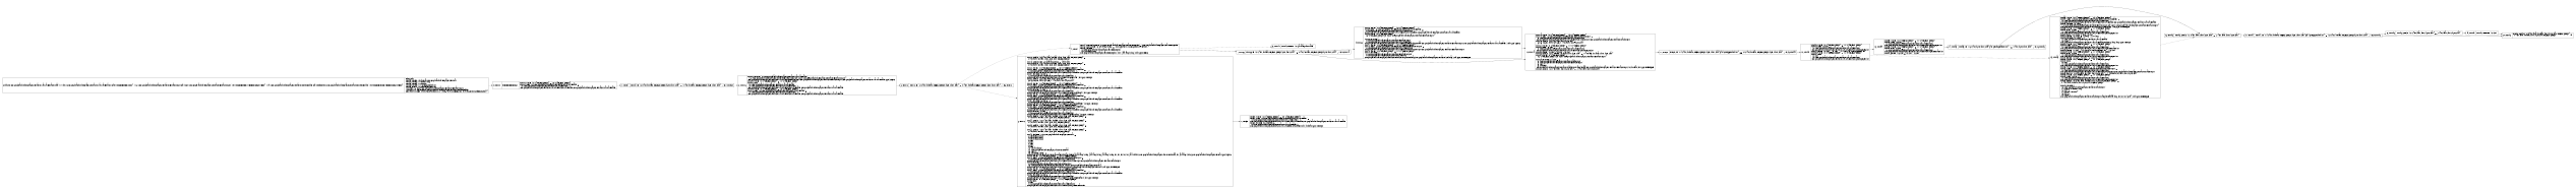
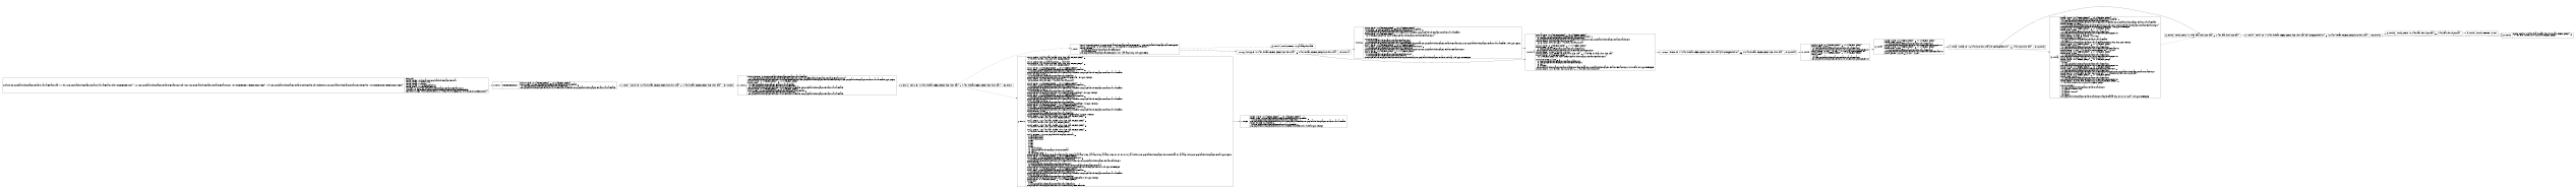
  digraph {
    rankdir=LR
    node [shape=record]
    n1 [label="{0\:\ 0x0000|MTH_ENTER_BLOCK\l|0x0000: MOVE  (r0 I:?[OBJECT, ARRAY]) = (r17 I:?[OBJECT, ARRAY]) \l0x0002: IGET  (r2 I:com.google.android.exoplayer2.extractor.wav.WavHeader) = \l  (r0 I:com.google.android.exoplayer2.extractor.wav.WavExtractor)\l com.google.android.exoplayer2.extractor.wav.WavExtractor.wavHeader com.google.android.exoplayer2.extractor.wav.WavHeader \l}"]
    n2 [label="{1\:\ 0x0004|0x0004: IF  (r2 I:?[int, boolean, OBJECT, ARRAY, byte, short, char]) != (0 ?[int, boolean, OBJECT, ARRAY, byte, short, char])  \-\> B:7:0x005e \l}"]
    n3 [label="{2\:\ 0x0006|0x0006: INVOKE  (r2 I:com.google.android.exoplayer2.extractor.wav.WavHeader) = \l  (r18 I:com.google.android.exoplayer2.extractor.ExtractorInput A[D('input' com.google.android.exoplayer2.extractor.ExtractorInput)])\l com.google.android.exoplayer2.extractor.wav.WavHeaderReader.peek(com.google.android.exoplayer2.extractor.ExtractorInput):com.google.android.exoplayer2.extractor.wav.WavHeader type: STATIC \l0x000a: MOVE  (r0 I:?[OBJECT, ARRAY]) = (r17 I:?[OBJECT, ARRAY]) \l0x000c: IPUT  \l  (r2 I:com.google.android.exoplayer2.extractor.wav.WavHeader)\l  (r0 I:com.google.android.exoplayer2.extractor.wav.WavExtractor)\l com.google.android.exoplayer2.extractor.wav.WavExtractor.wavHeader com.google.android.exoplayer2.extractor.wav.WavHeader \l0x000e: MOVE  (r0 I:?[OBJECT, ARRAY]) = (r17 I:?[OBJECT, ARRAY]) \l0x0010: IGET  (r2 I:com.google.android.exoplayer2.extractor.wav.WavHeader) = \l  (r0 I:com.google.android.exoplayer2.extractor.wav.WavExtractor)\l com.google.android.exoplayer2.extractor.wav.WavExtractor.wavHeader com.google.android.exoplayer2.extractor.wav.WavHeader \l}"]
    n4 [label="{3\:\ 0x0012|0x0012: IF  (r2 I:?[int, boolean, OBJECT, ARRAY, byte, short, char]) != (0 ?[int, boolean, OBJECT, ARRAY, byte, short, char])  \-\> B:6:0x001c \l}"]
    n5 [label="{7\:\ 0x005e|0x005e: MOVE  (r0 I:?[OBJECT, ARRAY]) = (r17 I:?[OBJECT, ARRAY]) \l0x0060: IGET  (r2 I:com.google.android.exoplayer2.extractor.wav.WavHeader) = \l  (r0 I:com.google.android.exoplayer2.extractor.wav.WavExtractor)\l com.google.android.exoplayer2.extractor.wav.WavExtractor.wavHeader com.google.android.exoplayer2.extractor.wav.WavHeader \l0x0062: INVOKE  (r2 I:boolean) = \l  (r2 I:com.google.android.exoplayer2.extractor.wav.WavHeader)\l com.google.android.exoplayer2.extractor.wav.WavHeader.hasDataBounds():boolean type: VIRTUAL \l}"]
    n6 [label="{4\:\ 0x0014|0x0014: NEW_INSTANCE  (r2 I:com.google.android.exoplayer2.ParserException) =  com.google.android.exoplayer2.ParserException \l0x0016: CONST_STR  (r3 I:java.lang.String) =  \"Unsupported or unrecognized wav header.\" \l0x0018: INVOKE  \l  (r2 I:com.google.android.exoplayer2.ParserException)\l  (r3 I:java.lang.String)\l com.google.android.exoplayer2.ParserException.\<init\>(java.lang.String):void type: DIRECT \l}"]
    n7 [label="{6\:\ 0x001c|0x001c: CONST  (r2 I:?[int, float, boolean, short, byte, char, OBJECT, ARRAY]) = \l  (0 ?[int, float, boolean, short, byte, char, OBJECT, ARRAY])\l \l0x001d: CONST_STR  (r3 I:java.lang.String) =  \"audio\/raw\" \l0x001f: CONST  (r4 I:?[int, float, boolean, short, byte, char, OBJECT, ARRAY]) = \l  (0 ?[int, float, boolean, short, byte, char, OBJECT, ARRAY])\l \l0x0020: MOVE  (r0 I:?[OBJECT, ARRAY]) = (r17 I:?[OBJECT, ARRAY]) \l0x0022: IGET  (r6 I:com.google.android.exoplayer2.extractor.wav.WavHeader) = \l  (r0 I:com.google.android.exoplayer2.extractor.wav.WavExtractor)\l com.google.android.exoplayer2.extractor.wav.WavExtractor.wavHeader com.google.android.exoplayer2.extractor.wav.WavHeader \l0x0024: INVOKE  (r5 I:int) = \l  (r6 I:com.google.android.exoplayer2.extractor.wav.WavHeader)\l com.google.android.exoplayer2.extractor.wav.WavHeader.getBitrate():int type: VIRTUAL \l0x0028: CONST  (r6 I:?[int, float, short, byte, char]) = \l  (32768(0x8000, float:4.5918E\-41) ?[int, float, short, byte, char])\l \l0x002b: MOVE  (r0 I:?[OBJECT, ARRAY]) = (r17 I:?[OBJECT, ARRAY]) \l0x002d: IGET  (r8 I:com.google.android.exoplayer2.extractor.wav.WavHeader) = \l  (r0 I:com.google.android.exoplayer2.extractor.wav.WavExtractor)\l com.google.android.exoplayer2.extractor.wav.WavExtractor.wavHeader com.google.android.exoplayer2.extractor.wav.WavHeader \l0x002f: INVOKE  (r7 I:int) = \l  (r8 I:com.google.android.exoplayer2.extractor.wav.WavHeader)\l com.google.android.exoplayer2.extractor.wav.WavHeader.getNumChannels():int type: VIRTUAL \l0x0033: MOVE  (r0 I:?[OBJECT, ARRAY]) = (r17 I:?[OBJECT, ARRAY]) \l0x0035: IGET  (r8 I:com.google.android.exoplayer2.extractor.wav.WavHeader) = \l  (r0 I:com.google.android.exoplayer2.extractor.wav.WavExtractor)\l com.google.android.exoplayer2.extractor.wav.WavExtractor.wavHeader com.google.android.exoplayer2.extractor.wav.WavHeader \l0x0037: INVOKE  (r8 I:int) = \l  (r8 I:com.google.android.exoplayer2.extractor.wav.WavHeader)\l com.google.android.exoplayer2.extractor.wav.WavHeader.getSampleRateHz():int type: VIRTUAL \l0x003b: MOVE  (r0 I:?[OBJECT, ARRAY]) = (r17 I:?[OBJECT, ARRAY]) \l0x003d: IGET  (r9 I:com.google.android.exoplayer2.extractor.wav.WavHeader) = \l  (r0 I:com.google.android.exoplayer2.extractor.wav.WavExtractor)\l com.google.android.exoplayer2.extractor.wav.WavExtractor.wavHeader com.google.android.exoplayer2.extractor.wav.WavHeader \l0x003f: INVOKE  (r9 I:int) = \l  (r9 I:com.google.android.exoplayer2.extractor.wav.WavHeader)\l com.google.android.exoplayer2.extractor.wav.WavHeader.getEncoding():int type: VIRTUAL \l0x0043: CONST  (r10 I:?[int, float, boolean, short, byte, char, OBJECT, ARRAY]) = \l  (0 ?[int, float, boolean, short, byte, char, OBJECT, ARRAY])\l \l0x0044: CONST  (r11 I:?[int, float, boolean, short, byte, char, OBJECT, ARRAY]) = \l  (0 ?[int, float, boolean, short, byte, char, OBJECT, ARRAY])\l \l0x0045: CONST  (r12 I:?[int, float, boolean, short, byte, char, OBJECT, ARRAY]) = \l  (0 ?[int, float, boolean, short, byte, char, OBJECT, ARRAY])\l \l0x0046: CONST  (r13 I:?[int, float, boolean, short, byte, char, OBJECT, ARRAY]) = \l  (0 ?[int, float, boolean, short, byte, char, OBJECT, ARRAY])\l \l0x0047: INVOKE  (r15 I:com.google.android.exoplayer2.Format) = \l  (r2 I:java.lang.String)\l  (r3 I:java.lang.String)\l  (r4 I:java.lang.String)\l  (r5 I:int)\l  (r6 I:int)\l  (r7 I:int)\l  (r8 I:int)\l  (r9 I:int)\l  (r10 I:java.util.List)\l  (r11 I:com.google.android.exoplayer2.drm.DrmInitData)\l  (r22 I:int)\l  (r13 I:java.lang.String)\l com.google.android.exoplayer2.Format.createAudioSampleFormat(java.lang.String, java.lang.String, java.lang.String, int, int, int, int, int, java.util.List, com.google.android.exoplayer2.drm.DrmInitData, int, java.lang.String):com.google.android.exoplayer2.Format type: STATIC \l0x004b: MOVE  (r0 I:?[OBJECT, ARRAY]) = (r17 I:?[OBJECT, ARRAY]) \l0x004d: IGET  (r2 I:com.google.android.exoplayer2.extractor.TrackOutput) = \l  (r0 I:com.google.android.exoplayer2.extractor.wav.WavExtractor)\l com.google.android.exoplayer2.extractor.wav.WavExtractor.trackOutput com.google.android.exoplayer2.extractor.TrackOutput \l0x004f: INVOKE  \l  (r2 I:com.google.android.exoplayer2.extractor.TrackOutput)\l  (r15 I:com.google.android.exoplayer2.Format A[D('format' com.google.android.exoplayer2.Format)])\l com.google.android.exoplayer2.extractor.TrackOutput.format(com.google.android.exoplayer2.Format):void type: INTERFACE \l0x0052: MOVE  (r0 I:?[OBJECT, ARRAY]) = (r17 I:?[OBJECT, ARRAY]) \l0x0054: IGET  (r2 I:com.google.android.exoplayer2.extractor.wav.WavHeader) = \l  (r0 I:com.google.android.exoplayer2.extractor.wav.WavExtractor)\l com.google.android.exoplayer2.extractor.wav.WavExtractor.wavHeader com.google.android.exoplayer2.extractor.wav.WavHeader \l0x0056: INVOKE  (r2 I:int) = \l  (r2 I:com.google.android.exoplayer2.extractor.wav.WavHeader)\l com.google.android.exoplayer2.extractor.wav.WavHeader.getBytesPerFrame():int type: VIRTUAL \l0x005a: MOVE  (r0 I:?[OBJECT, ARRAY]) = (r17 I:?[OBJECT, ARRAY]) \l0x005c: IPUT  \l  (r2 I:int)\l  (r0 I:com.google.android.exoplayer2.extractor.wav.WavExtractor)\l com.google.android.exoplayer2.extractor.wav.WavExtractor.bytesPerFrame int \l}"]
    n8 [label="{5\:\ 0x001b|0x001b: THROW  (r2 I:java.lang.Throwable) \l}"]
    n9 [label="{8\:\ 0x0066|0x0066: IF  (r2 I:?[int, boolean, OBJECT, ARRAY, byte, short, char]) != (0 ?[int, boolean, OBJECT, ARRAY, byte, short, char])  \-\> B:10:0x007a \l}"]
    n10 [label="{9\:\ 0x0068|0x0068: MOVE  (r0 I:?[OBJECT, ARRAY]) = (r17 I:?[OBJECT, ARRAY]) \l0x006a: IGET  (r2 I:com.google.android.exoplayer2.extractor.wav.WavHeader) = \l  (r0 I:com.google.android.exoplayer2.extractor.wav.WavExtractor)\l com.google.android.exoplayer2.extractor.wav.WavExtractor.wavHeader com.google.android.exoplayer2.extractor.wav.WavHeader \l0x006c: MOVE  (r0 I:?[OBJECT, ARRAY]) = \l  (r18 I:?[OBJECT, ARRAY] A[D('input' com.google.android.exoplayer2.extractor.ExtractorInput)])\l \l0x006e: INVOKE  \l  (r0 I:com.google.android.exoplayer2.extractor.ExtractorInput)\l  (r2 I:com.google.android.exoplayer2.extractor.wav.WavHeader)\l com.google.android.exoplayer2.extractor.wav.WavHeaderReader.skipToData(com.google.android.exoplayer2.extractor.ExtractorInput, com.google.android.exoplayer2.extractor.wav.WavHeader):void type: STATIC \l0x0071: MOVE  (r0 I:?[OBJECT, ARRAY]) = (r17 I:?[OBJECT, ARRAY]) \l0x0073: IGET  (r2 I:com.google.android.exoplayer2.extractor.ExtractorOutput) = \l  (r0 I:com.google.android.exoplayer2.extractor.wav.WavExtractor)\l com.google.android.exoplayer2.extractor.wav.WavExtractor.extractorOutput com.google.android.exoplayer2.extractor.ExtractorOutput \l0x0075: MOVE  (r0 I:?[OBJECT, ARRAY]) = (r17 I:?[OBJECT, ARRAY]) \l0x0077: INVOKE  \l  (r2 I:com.google.android.exoplayer2.extractor.ExtractorOutput)\l  (r0 I:com.google.android.exoplayer2.extractor.SeekMap)\l com.google.android.exoplayer2.extractor.ExtractorOutput.seekMap(com.google.android.exoplayer2.extractor.SeekMap):void type: INTERFACE \l}"]
    n11 [label="{10\:\ 0x007a|0x007a: MOVE  (r0 I:?[OBJECT, ARRAY]) = (r17 I:?[OBJECT, ARRAY]) \l0x007c: IGET  (r2 I:com.google.android.exoplayer2.extractor.TrackOutput) = \l  (r0 I:com.google.android.exoplayer2.extractor.wav.WavExtractor)\l com.google.android.exoplayer2.extractor.wav.WavExtractor.trackOutput com.google.android.exoplayer2.extractor.TrackOutput \l0x007e: CONST  (r3 I:?[int, float, short, byte, char]) = \l  (32768(0x8000, float:4.5918E\-41) ?[int, float, short, byte, char])\l \l0x0081: MOVE  (r0 I:?[OBJECT, ARRAY]) = (r17 I:?[OBJECT, ARRAY]) \l0x0083: IGET  (r6 I:int) = \l  (r0 I:com.google.android.exoplayer2.extractor.wav.WavExtractor)\l com.google.android.exoplayer2.extractor.wav.WavExtractor.pendingBytes int \l0x0085: ARITH  (r3 I:int) = (r3 I:int) \- (r6 I:int) \l0x0086: CONST  (r6 I:?[boolean, int, float, short, byte, char]) = (1 ?[boolean, int, float, short, byte, char]) \l0x0087: MOVE  (r0 I:?[OBJECT, ARRAY]) = \l  (r18 I:?[OBJECT, ARRAY] A[D('input' com.google.android.exoplayer2.extractor.ExtractorInput)])\l \l0x0089: INVOKE  (r14 I:int) = \l  (r2 I:com.google.android.exoplayer2.extractor.TrackOutput)\l  (r0 I:com.google.android.exoplayer2.extractor.ExtractorInput)\l  (r3 I:int)\l  (r6 I:boolean)\l com.google.android.exoplayer2.extractor.TrackOutput.sampleData(com.google.android.exoplayer2.extractor.ExtractorInput, int, boolean):int type: INTERFACE \l0x008d: CONST  (r2 I:?[int, float, short, byte, char]) = (\-1 ?[int, float, short, byte, char]) \l}"]
    n12 [label="{11\:\ 0x008e|0x008e: IF  (r14 I:?[int, boolean, OBJECT, ARRAY, byte, short, char] A[D('bytesAppended' int)]) == (r2 I:?[int, boolean, OBJECT, ARRAY, byte, short, char])  \-\> B:13:0x0099 \l}"]
    n13 [label="{12\:\ 0x0090|0x0090: MOVE  (r0 I:?[OBJECT, ARRAY]) = (r17 I:?[OBJECT, ARRAY]) \l0x0092: IGET  (r2 I:int) = \l  (r0 I:com.google.android.exoplayer2.extractor.wav.WavExtractor)\l com.google.android.exoplayer2.extractor.wav.WavExtractor.pendingBytes int \l0x0094: ARITH  (r2 I:int) = (r2 I:int) + (r14 I:int A[D('bytesAppended' int)]) \l0x0095: MOVE  (r0 I:?[OBJECT, ARRAY]) = (r17 I:?[OBJECT, ARRAY]) \l0x0097: IPUT  \l  (r2 I:int)\l  (r0 I:com.google.android.exoplayer2.extractor.wav.WavExtractor)\l com.google.android.exoplayer2.extractor.wav.WavExtractor.pendingBytes int \l}"]
    n14 [label="{13\:\ 0x0099|0x0099: MOVE  (r0 I:?[OBJECT, ARRAY]) = (r17 I:?[OBJECT, ARRAY]) \l0x009b: IGET  (r2 I:int) = \l  (r0 I:com.google.android.exoplayer2.extractor.wav.WavExtractor)\l com.google.android.exoplayer2.extractor.wav.WavExtractor.pendingBytes int \l0x009d: MOVE  (r0 I:?[OBJECT, ARRAY]) = (r17 I:?[OBJECT, ARRAY]) \l0x009f: IGET  (r3 I:int) = \l  (r0 I:com.google.android.exoplayer2.extractor.wav.WavExtractor)\l com.google.android.exoplayer2.extractor.wav.WavExtractor.bytesPerFrame int \l0x00a1: ARITH  (r16 I:int) = (r2 I:int) \/ (r3 I:int) \l}"]
    n15 [label="{14\:\ 0x00a3|0x00a3: IF  (r16 I:?[int, byte, short, char] A[D('pendingFrames' int)]) \<= (0 ?[int, byte, short, char])  \-\> B:16:0x00d3 \l}"]
    n16 [label="{15\:\ 0x00a5|0x00a5: MOVE  (r0 I:?[OBJECT, ARRAY]) = (r17 I:?[OBJECT, ARRAY]) \l0x00a7: IGET  (r2 I:com.google.android.exoplayer2.extractor.wav.WavHeader) = \l  (r0 I:com.google.android.exoplayer2.extractor.wav.WavExtractor)\l com.google.android.exoplayer2.extractor.wav.WavExtractor.wavHeader com.google.android.exoplayer2.extractor.wav.WavHeader \l3x00a9: INVOKE  (r8 I:long) = \l  (r18 I:com.google.android.exoplayer2.extractor.ExtractorInput A[D('input' com.google.android.exoplayer2.extractor.ExtractorInput)])\l com.google.android.exoplayer2.extractor.ExtractorInput.getPosition():long type: INTERFACE \l0x00ad: MOVE  (r0 I:?[OBJECT, ARRAY]) = (r17 I:?[OBJECT, ARRAY]) \l0x00af: IGET  (r3 I:int) = \l  (r0 I:com.google.android.exoplayer2.extractor.wav.WavExtractor)\l com.google.android.exoplayer2.extractor.wav.WavExtractor.pendingBytes int \l0x00b1: CAST  (r10 I:long) = (long) (r3 I:int) \l0x00b2: ARITH  (r8 I:long) = (r8 I:long) \- (r10 I:long) \l0x00b3: INVOKE  (r4 I:long) = \l  (r2 I:com.google.android.exoplayer2.extractor.wav.WavHeader)\l  (r8 I:long)\l com.google.android.exoplayer2.extractor.wav.WavHeader.getTimeUs(long):long type: VIRTUAL \l0x00b7: MOVE  (r0 I:?[OBJECT, ARRAY]) = (r17 I:?[OBJECT, ARRAY]) \l0x00b9: IGET  (r2 I:int) = \l  (r0 I:com.google.android.exoplayer2.extractor.wav.WavExtractor)\l com.google.android.exoplayer2.extractor.wav.WavExtractor.bytesPerFrame int \l0x00bb: ARITH  (r7 I:int) = (r16 I:int A[D('pendingFrames' int)]) * (r2 I:int) \l0x00bd: MOVE  (r0 I:?[OBJECT, ARRAY]) = (r17 I:?[OBJECT, ARRAY]) \l0x00bf: IGET  (r2 I:int) = \l  (r0 I:com.google.android.exoplayer2.extractor.wav.WavExtractor)\l com.google.android.exoplayer2.extractor.wav.WavExtractor.pendingBytes int \l0x00c1: ARITH  (r2 I:int) = (r2 I:int) \- (r7 I:int A[D('size' int)]) \l0x00c2: MOVE  (r0 I:?[OBJECT, ARRAY]) = (r17 I:?[OBJECT, ARRAY]) \l0x00c4: IPUT  \l  (r2 I:int)\l  (r0 I:com.google.android.exoplayer2.extractor.wav.WavExtractor)\l com.google.android.exoplayer2.extractor.wav.WavExtractor.pendingBytes int \l0x00c6: MOVE  (r0 I:?[OBJECT, ARRAY]) = (r17 I:?[OBJECT, ARRAY]) \l0x00c8: IGET  (r3 I:com.google.android.exoplayer2.extractor.TrackOutput) = \l  (r0 I:com.google.android.exoplayer2.extractor.wav.WavExtractor)\l com.google.android.exoplayer2.extractor.wav.WavExtractor.trackOutput com.google.android.exoplayer2.extractor.TrackOutput \l0x00ca: CONST  (r6 I:?[boolean, int, float, short, byte, char]) = (1 ?[boolean, int, float, short, byte, char]) \l0x00cb: MOVE  (r0 I:?[OBJECT, ARRAY]) = (r17 I:?[OBJECT, ARRAY]) \l0x00cd: IGET  (r8 I:int) = \l  (r0 I:com.google.android.exoplayer2.extractor.wav.WavExtractor)\l com.google.android.exoplayer2.extractor.wav.WavExtractor.pendingBytes int \l0x00cf: CONST  (r9 I:?[int, float, boolean, short, byte, char, OBJECT, ARRAY]) = \l  (0 ?[int, float, boolean, short, byte, char, OBJECT, ARRAY])\l \l0x00d0: INVOKE  \l  (r3 I:com.google.android.exoplayer2.extractor.TrackOutput)\l  (r4 I:long A[D('timeUs' long)])\l  (r6 I:int)\l  (r7 I:int A[D('size' int)])\l  (r8 I:int)\l  (r9 I:byte[])\l com.google.android.exoplayer2.extractor.TrackOutput.sampleMetadata(long, int, int, int, byte[]):void type: INTERFACE \l}"]
    n17 [label="{16\:\ 0x00d3|0x00d3: CONST  (r2 I:?[int, float, short, byte, char]) = (\-1 ?[int, float, short, byte, char]) \l}"]
    n18 [label="{17\:\ 0x00d4|0x00d4: IF  (r14 I:?[int, boolean, OBJECT, ARRAY, byte, short, char] A[D('bytesAppended' int)]) != (r2 I:?[int, boolean, OBJECT, ARRAY, byte, short, char])  \-\> B:20:0x00d8 \l}"]
    n19 [label="{18\:\ 0x00d6|0x00d6: CONST  (r2 I:?[int, float, short, byte, char]) = (\-1 ?[int, float, short, byte, char]) \l}"]
    n20 [label="{20\:\ 0x00d8|0x00d8: CONST  (r2 I:?[int, float, boolean, short, byte, char, OBJECT, ARRAY]) = \l  (0 ?[int, float, boolean, short, byte, char, OBJECT, ARRAY])\l \l}"]
    n21 [label="{19\:\ 0x00d7|0x00d7: RETURN  (r2 I:int) \l}"]
    n22 [label="{public int com.google.android.exoplayer2.extractor.wav.WavExtractor.read((r17 'this' I:com.google.android.exoplayer2.extractor.wav.WavExtractor A[IMMUTABLE_TYPE, THIS]), (r18 I:com.google.android.exoplayer2.extractor.ExtractorInput A[D('input' com.google.android.exoplayer2.extractor.ExtractorInput), IMMUTABLE_TYPE, METHOD_ARGUMENT]), (r19 I:com.google.android.exoplayer2.extractor.PositionHolder A[D('seekPosition' com.google.android.exoplayer2.extractor.PositionHolder), IMMUTABLE_TYPE, METHOD_ARGUMENT]))  | Debug Info:\l  0x004b\-0x005e: r15 'format' com.google.android.exoplayer2.Format\l  0x00b7\-0x00d3: r4 'timeUs' long\l  0x00bd\-0x00d3: r7 'size' int\l  0x008d\-0x00d9: r14 'bytesAppended' int\l  0x00a3\-0x00d9: r16 'pendingFrames' int\l  ?\-0x00d9: r18 'input' com.google.android.exoplayer2.extractor.ExtractorInput\l  ?\-0x00d9: r19 'seekPosition' com.google.android.exoplayer2.extractor.PositionHolder\lAnnotation[SYSTEM, dalvik.annotation.Throws, \{value=[java.io.IOException, java.lang.InterruptedException]\}]\l}"]
    n1 -> n2
    n2 -> n3 [style=dashed]
    n3 -> n4
    n4 -> n6 [style=dashed]
    n4 -> n7 [style=dashed]
    n6 -> n8 [style=dashed]
    n6 -> n9
    n7 -> n5
    n9 -> n10 [style=dashed]
    n9 -> n11
    n10 -> n11
    n11 -> n12
    n12 -> n13 [style=solid]
    n13 -> n14
    n14 -> n15
-   n13 -> n16 [style=dashed]
+   n15 -> n16 [style=dashed]
    n15 -> n17
    n16 -> n17 [style=dashed]
    n17 -> n18
    n18 -> n19 [style=dashed]
    n18 -> n20
    n19 -> n21
    n21 -> n20
    n22 -> n1
  }
